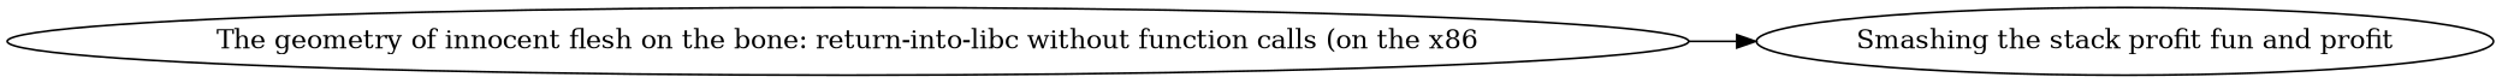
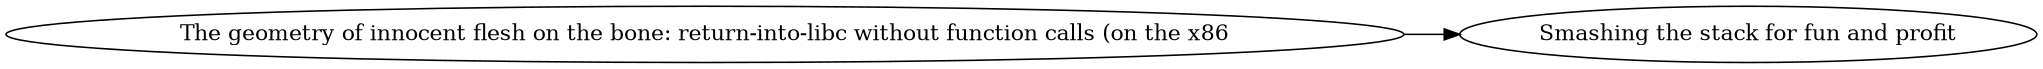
  digraph {
    rankdir=LR
    "The geometry of innocent flesh on the bone: return-into-libc without function calls (on the x86"
-   "Smashing the stack for fun and profit" [label="Smashing the stack profit fun and profit"]
+   "Smashing the stack for fun and profit"
    "The geometry of innocent flesh on the bone: return-into-libc without function calls (on the x86" -> "Smashing the stack for fun and profit"
  }
